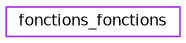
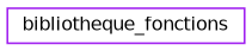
  digraph {
    rankdir=LR
-   n1 [color=purple fillcolor=white fontname=Helvetica fontsize=10 height=0.2 label=fonctions_fonctions shape=record style=filled width=0.4]
+   n1 [color=purple fillcolor=white fontname=Helvetica fontsize=10 height=0.2 label=bibliotheque_fonctions shape=record style=filled width=0.4]
  }
